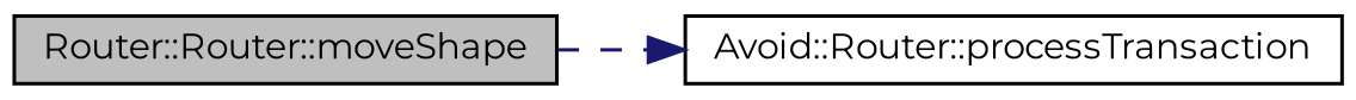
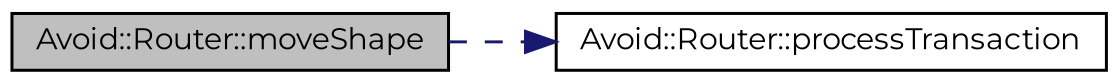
  digraph {
    rankdir=LR
    fontname=Montserrat
    node [color=black fontname=Montserrat fontsize=10 shape=record style=filled]
-   n1 [fillcolor=grey75 fontcolor=black height=0.2 label="Router::Router::moveShape" width=0.4]
+   n1 [fillcolor=grey75 fontcolor=black height=0.2 label="Avoid::Router::moveShape" width=0.4]
    n2 [fillcolor=white height=0.2 label="Avoid::Router::processTransaction" width=0.4]
    n1 -> n2 [color=midnightblue fontname=Montserrat fontsize=10 labelfontname=Helvetica labelfontsize=10 style=dashed]
  }
